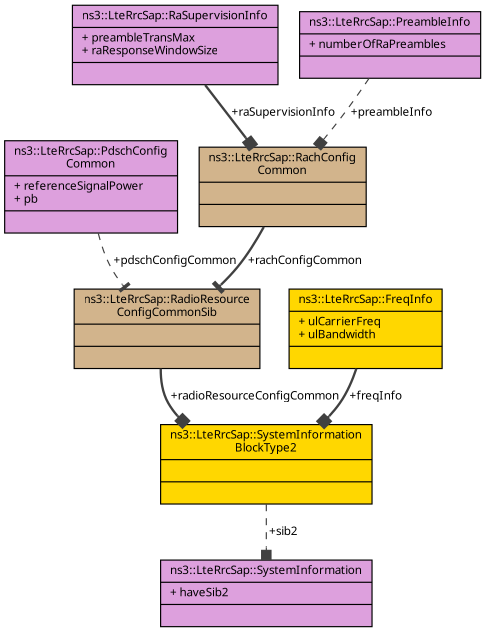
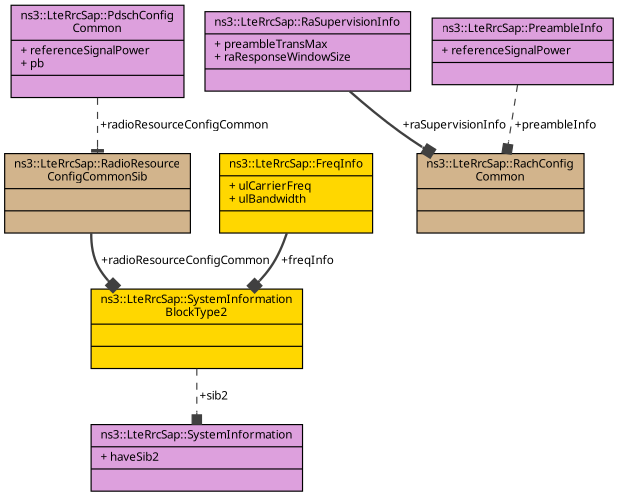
  digraph {
    fontname="Noto Sans"
    node [color=black fillcolor=plum fontname="Noto Sans" fontsize=10 shape=record style=filled]
    edge [arrowhead=box color=grey25 fontname="Noto Sans" fontsize=10 labelfontname=Helvetica labelfontsize=10 style=bold]
    n1 [fontcolor=black height=0.2 label="{ns3::LteRrcSap::SystemInformation\n|+ haveSib2\l|}" width=0.4]
    n2 [fillcolor=gold height=0.2 label="{ns3::LteRrcSap::SystemInformation\lBlockType2\n||}" width=0.4]
    n3 [fillcolor=tan height=0.2 label="{ns3::LteRrcSap::RadioResource\lConfigCommonSib\n||}" width=0.4]
    n4 [height=0.2 label="{ns3::LteRrcSap::PdschConfig\lCommon\n|+ referenceSignalPower\l+ pb\l|}" width=0.4]
    n5 [fillcolor=tan height=0.2 label="{ns3::LteRrcSap::RachConfig\lCommon\n||}" width=0.4]
    n6 [height=0.2 label="{ns3::LteRrcSap::RaSupervisionInfo\n|+ preambleTransMax\l+ raResponseWindowSize\l|}" width=0.4]
-   n7 [height=0.2 label="{ns3::LteRrcSap::PreambleInfo\n|+ numberOfRaPreambles\l|}" width=0.4]
+   n7 [height=0.2 label="{ns3::LteRrcSap::PreambleInfo\n|+ referenceSignalPower\l|}" width=0.4]
    n8 [fillcolor=gold height=0.2 label="{ns3::LteRrcSap::FreqInfo\n|+ ulCarrierFreq\l+ ulBandwidth\l|}" width=0.4]
    n2 -> n1 [label=" +sib2" style=dashed]
    n3 -> n2 [label=" +radioResourceConfigCommon"]
-   n4 -> n3 [arrowhead=tee label=" +pdschConfigCommon" style=dashed]
-   n5 -> n3 [arrowhead=tee label=" +rachConfigCommon"]
+   n4 -> n3 [arrowhead=tee label=" +radioResourceConfigCommon" style=dashed]
    n6 -> n5 [label=" +raSupervisionInfo"]
    n7 -> n5 [label=" +preambleInfo" style=dashed]
    n8 -> n2 [label=" +freqInfo"]
  }
